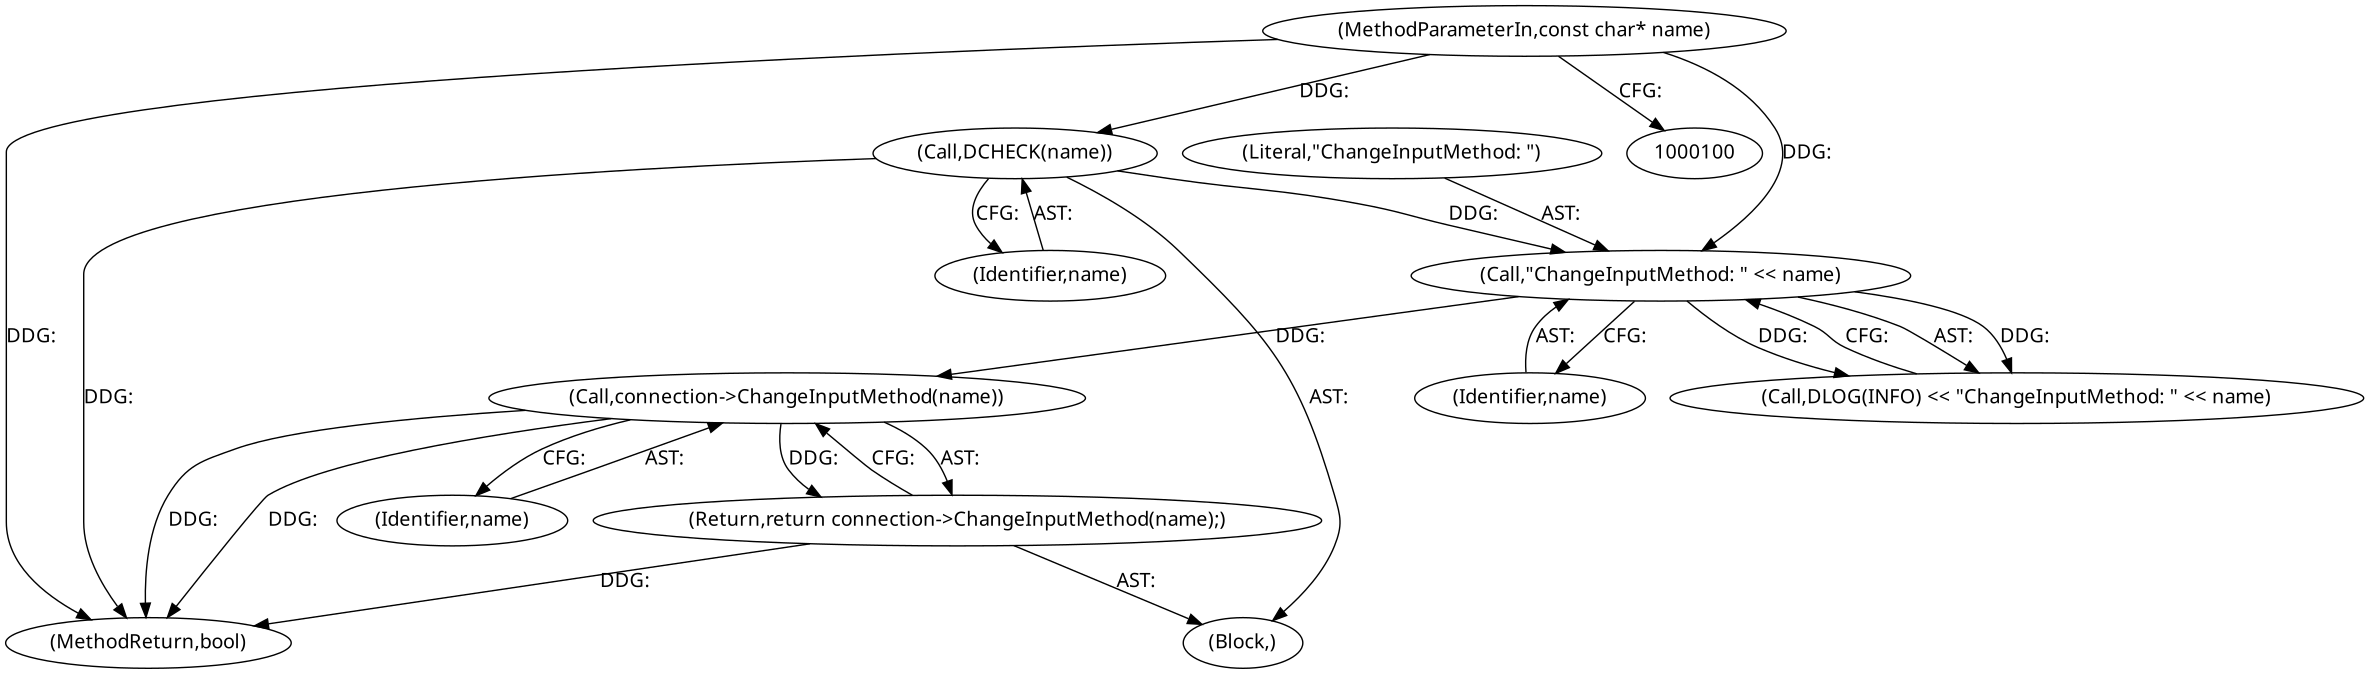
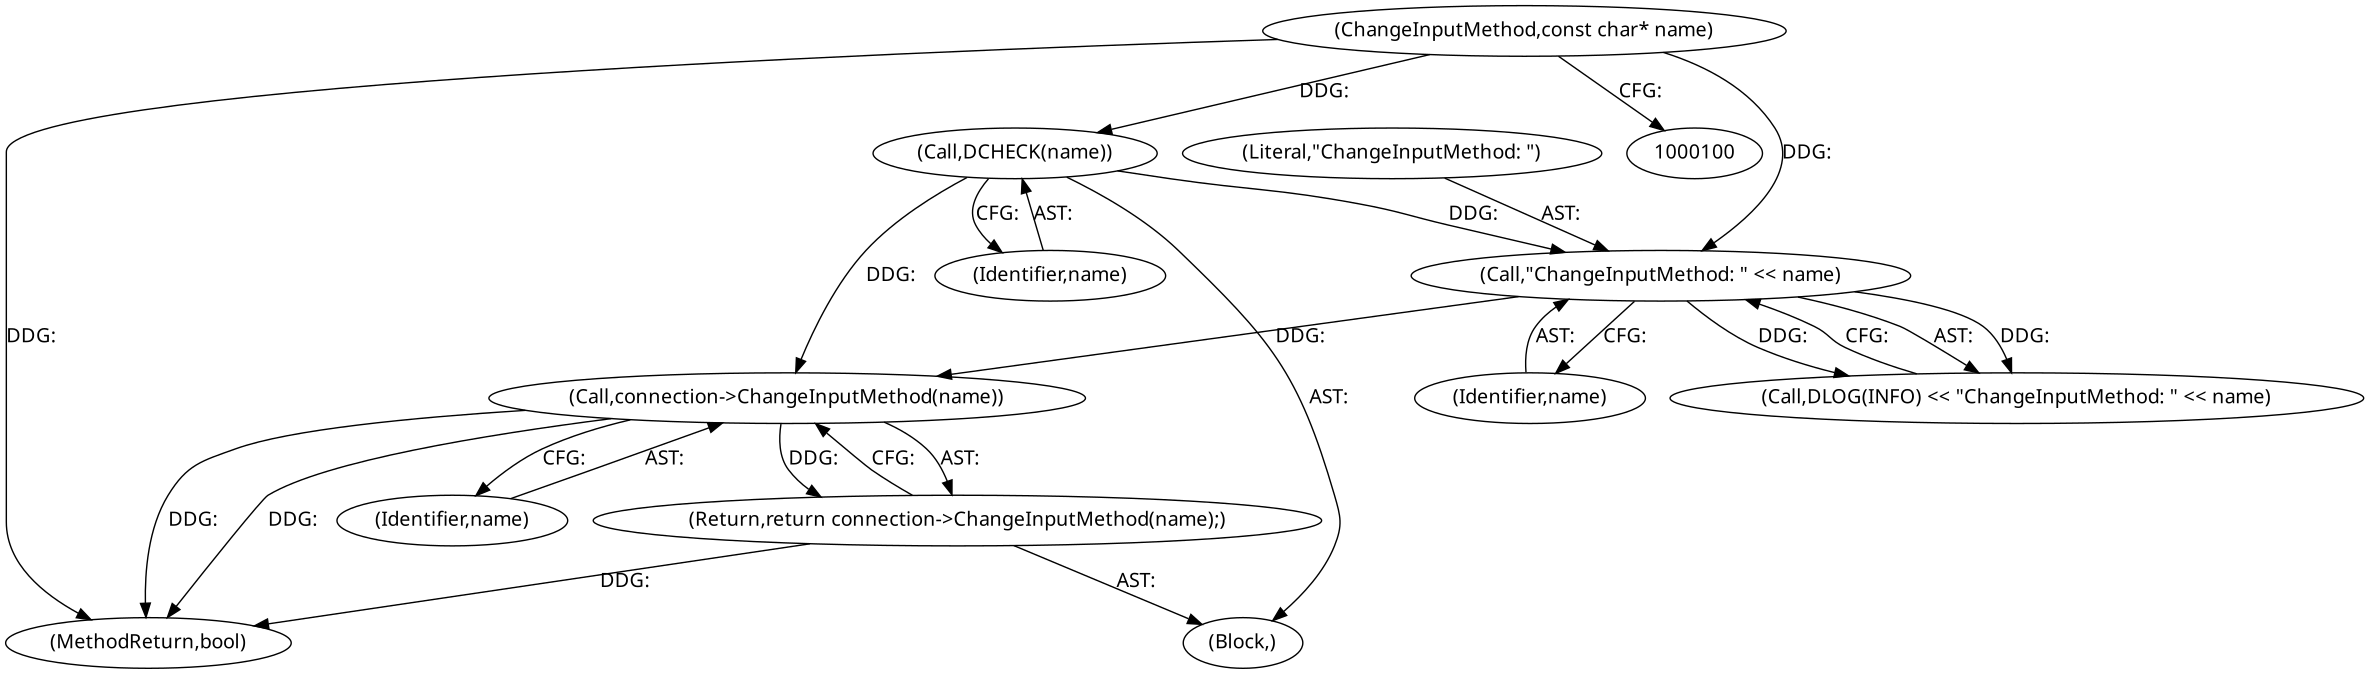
  digraph {
    fontname="Noto Sans"
    node [fontname="Noto Sans"]
    edge [fontname="Noto Sans"]
    n1 [label="(Call,connection->ChangeInputMethod(name))"]
    n2 [label="(Return,return connection->ChangeInputMethod(name);)"]
    n3 [label="(Identifier,name)"]
    n4 [label="(MethodReturn,bool)"]
    n5 [label="(Block,)"]
    n6 [label="(Call,\"ChangeInputMethod: \" << name)"]
    n7 [label="(Call,DLOG(INFO) << \"ChangeInputMethod: \" << name)"]
    n8 [label="(Identifier,name)"]
    n9 [label="(Call,DCHECK(name))"]
    n10 [label="(Identifier,name)"]
-   n11 [label="(MethodParameterIn,const char* name)"]
+   n11 [label="(ChangeInputMethod,const char* name)"]
    1000100
    n13 [label="(Literal,\"ChangeInputMethod: \")"]
    n1 -> n2 [label="AST: "]
    n1 -> n2 [label="DDG: "]
    n1 -> n3 [label="CFG: "]
    n1 -> n4 [label="DDG: "]
    n1 -> n4 [label="DDG: "]
    n2 -> n1 [label="CFG: "]
    n2 -> n4 [label="DDG: "]
    n2 -> n5 [label="AST: "]
    n3 -> n1 [label="AST: "]
    n6 -> n1 [label="DDG: "]
    n6 -> n7 [label="AST: "]
    n6 -> n7 [label="DDG: "]
    n6 -> n7 [label="DDG: "]
    n6 -> n8 [label="CFG: "]
    n7 -> n6 [label="CFG: "]
    n8 -> n6 [label="AST: "]
-   n9 -> n4 [label="DDG: "]
+   n9 -> n1 [label="DDG: "]
    n9 -> n5 [label="AST: "]
    n9 -> n6 [label="DDG: "]
    n9 -> n10 [label="CFG: "]
    n10 -> n9 [label="AST: "]
    n11 -> n4 [label="DDG: "]
    n11 -> n6 [label="DDG: "]
    n11 -> n9 [label="DDG: "]
    n11 -> 1000100 [label="CFG: "]
    n13 -> n6 [label="AST: "]
  }
